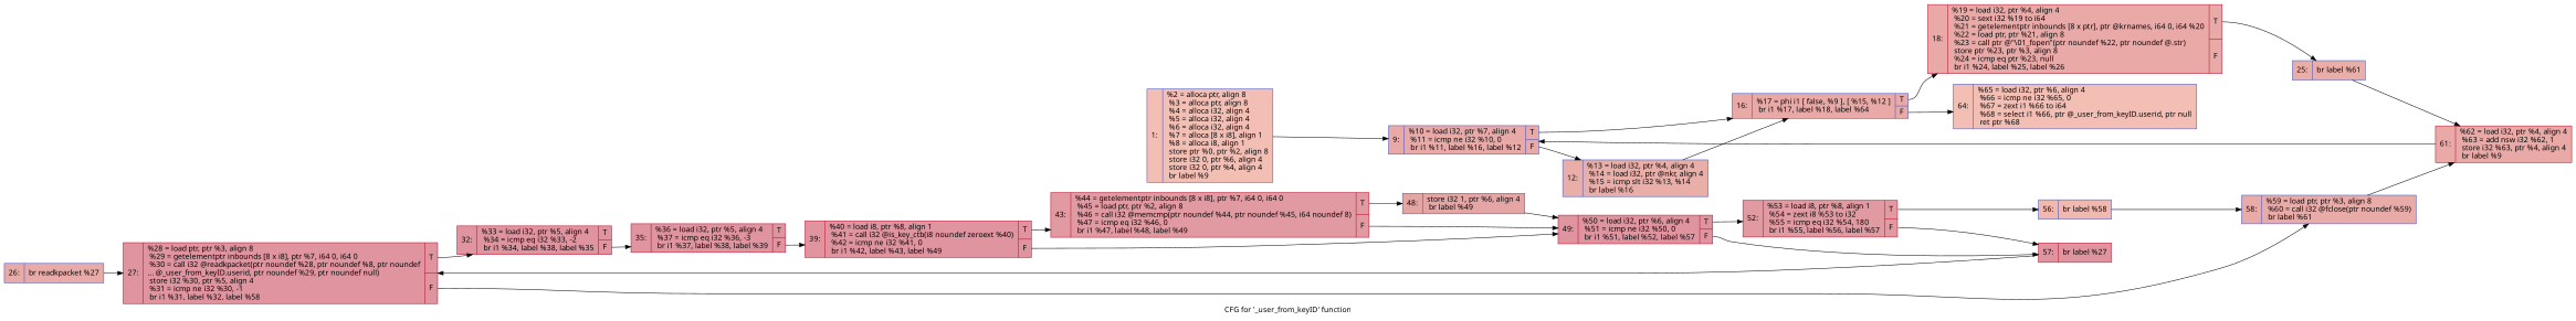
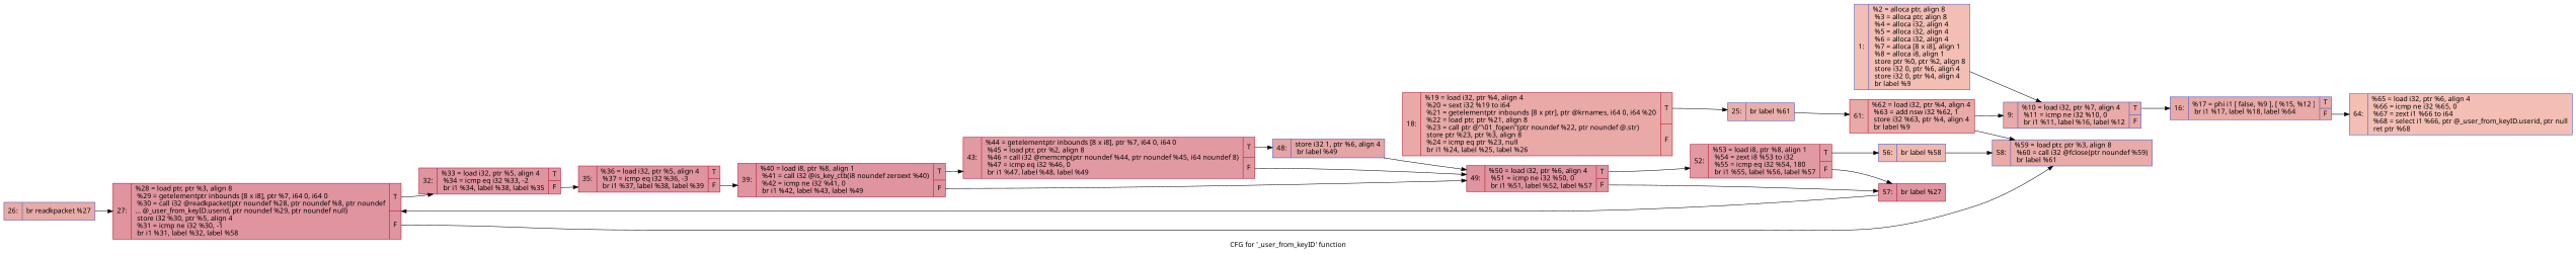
  digraph {
    fontname="Noto Sans"
    label="CFG for '_user_from_keyID' function"
    rankdir=LR
    node [color="#3d50c3ff" fillcolor="#b70d2870" fontname="Noto Sans" shape=record style=filled]
    edge [fontname="Noto Sans"]
    n1 [fillcolor="#e36c5570" label="{1:\l|  %2 = alloca ptr, align 8\l  %3 = alloca ptr, align 8\l  %4 = alloca i32, align 4\l  %5 = alloca i32, align 4\l  %6 = alloca i32, align 4\l  %7 = alloca [8 x i8], align 1\l  %8 = alloca i8, align 1\l  store ptr %0, ptr %2, align 8\l  store i32 0, ptr %6, align 4\l  store i32 0, ptr %4, align 4\l  br label %9\l}"]
    n2 [fillcolor="#ca3b3770" label="{9:\l|  %10 = load i32, ptr %7, align 4\l  %11 = icmp ne i32 %10, 0\l  br i1 %11, label %16, label %12\l|{<s0>T|<s1>F}}"]
    n3 [fillcolor="#ca3b3770" label="{16:\l|  %17 = phi i1 [ false, %9 ], [ %15, %12 ]\l  br i1 %17, label %18, label %64\l|{<s0>T|<s1>F}}"]
-   n4 [fillcolor="#d0473d70" label="{12:\l|  %13 = load i32, ptr %4, align 4\l  %14 = load i32, ptr @nkr, align 4\l  %15 = icmp slt i32 %13, %14\l  br label %16\l}"]
    n5 [color="#b70d28ff" fillcolor="#ca3b3770" label="{18:\l|  %19 = load i32, ptr %4, align 4\l  %20 = sext i32 %19 to i64\l  %21 = getelementptr inbounds [8 x ptr], ptr @krnames, i64 0, i64 %20\l  %22 = load ptr, ptr %21, align 8\l  %23 = call ptr @\"\\01_fopen\"(ptr noundef %22, ptr noundef @.str)\l  store ptr %23, ptr %3, align 8\l  %24 = icmp eq ptr %23, null\l  br i1 %24, label %25, label %26\l|{<s0>T|<s1>F}}"]
    n6 [fillcolor="#e36c5570" label="{64:\l|  %65 = load i32, ptr %6, align 4\l  %66 = icmp ne i32 %65, 0\l  %67 = zext i1 %66 to i64\l  %68 = select i1 %66, ptr @_user_from_keyID.userid, ptr null\l  ret ptr %68\l}"]
    n7 [fillcolor="#d0473d70" label="{25:\l|  br label %61\l}"]
    n8 [color="#b70d28ff" fillcolor="#ca3b3770" label="{61:\l|  %62 = load i32, ptr %4, align 4\l  %63 = add nsw i32 %62, 1\l  store i32 %63, ptr %4, align 4\l  br label %9\l}"]
    n9 [fillcolor="#cc403a70" label="{26:\l|  br readkpacket %27\l}"]
    n10 [color="#b70d28ff" label="{27:\l|  %28 = load ptr, ptr %3, align 8\l  %29 = getelementptr inbounds [8 x i8], ptr %7, i64 0, i64 0\l  %30 = call i32 @readkpacket(ptr noundef %28, ptr noundef %8, ptr noundef\l... @_user_from_keyID.userid, ptr noundef %29, ptr noundef null)\l  store i32 %30, ptr %5, align 4\l  %31 = icmp ne i32 %30, -1\l  br i1 %31, label %32, label %58\l|{<s0>T|<s1>F}}"]
    n11 [color="#b70d28ff" label="{32:\l|  %33 = load i32, ptr %5, align 4\l  %34 = icmp eq i32 %33, -2\l  br i1 %34, label %38, label %35\l|{<s0>T|<s1>F}}"]
    n12 [fillcolor="#cc403a70" label="{58:\l|  %59 = load ptr, ptr %3, align 8\l  %60 = call i32 @fclose(ptr noundef %59)\l  br label %61\l}"]
    n13 [color="#b70d28ff" label="{35:\l|  %36 = load i32, ptr %5, align 4\l  %37 = icmp eq i32 %36, -3\l  br i1 %37, label %38, label %39\l|{<s0>T|<s1>F}}"]
    n14 [color="#b70d28ff" label="{39:\l|  %40 = load i8, ptr %8, align 1\l  %41 = call i32 @is_key_ctb(i8 noundef zeroext %40)\l  %42 = icmp ne i32 %41, 0\l  br i1 %42, label %43, label %49\l|{<s0>T|<s1>F}}"]
    n15 [color="#b70d28ff" fillcolor="#bb1b2c70" label="{43:\l|  %44 = getelementptr inbounds [8 x i8], ptr %7, i64 0, i64 0\l  %45 = load ptr, ptr %2, align 8\l  %46 = call i32 @memcmp(ptr noundef %44, ptr noundef %45, i64 noundef 8)\l  %47 = icmp eq i32 %46, 0\l  br i1 %47, label %48, label %49\l|{<s0>T|<s1>F}}"]
    n16 [color="#b70d28ff" label="{49:\l|  %50 = load i32, ptr %6, align 4\l  %51 = icmp ne i32 %50, 0\l  br i1 %51, label %52, label %57\l|{<s0>T|<s1>F}}"]
    n17 [fillcolor="#c5333470" label="{48:\l|  store i32 1, ptr %6, align 4\l  br label %49\l}"]
    n18 [color="#b70d28ff" fillcolor="#bb1b2c70" label="{52:\l|  %53 = load i8, ptr %8, align 1\l  %54 = zext i8 %53 to i32\l  %55 = icmp eq i32 %54, 180\l  br i1 %55, label %56, label %57\l|{<s0>T|<s1>F}}"]
    n19 [color="#b70d28ff" label="{57:\l|  br label %27\l}"]
    n20 [fillcolor="#dc5d4a70" label="{56:\l|  br label %58\l}"]
    n1 -> n2
    n2 -> n3 [tailport=s0]
-   n2 -> n4 [tailport=s1]
-   n3 -> n5 [tailport=s0]
    n3 -> n6 [tailport=s1]
-   n4 -> n3
    n5 -> n7 [tailport=s0]
    n7 -> n8
    n8 -> n2
    n9 -> n10
    n10 -> n11 [tailport=s0]
    n10 -> n12 [tailport=s1]
    n11 -> n13 [tailport=s1]
-   n12 -> n8
+   n8 -> n12
    n13 -> n14 [tailport=s1]
    n14 -> n15 [tailport=s0]
    n14 -> n16 [tailport=s1]
    n15 -> n16 [tailport=s1]
    n15 -> n17 [tailport=s0]
    n16 -> n18 [tailport=s0]
    n16 -> n19 [tailport=s1]
    n17 -> n16
    n18 -> n19 [tailport=s1]
    n18 -> n20 [tailport=s0]
    n19 -> n10
    n20 -> n12
  }
